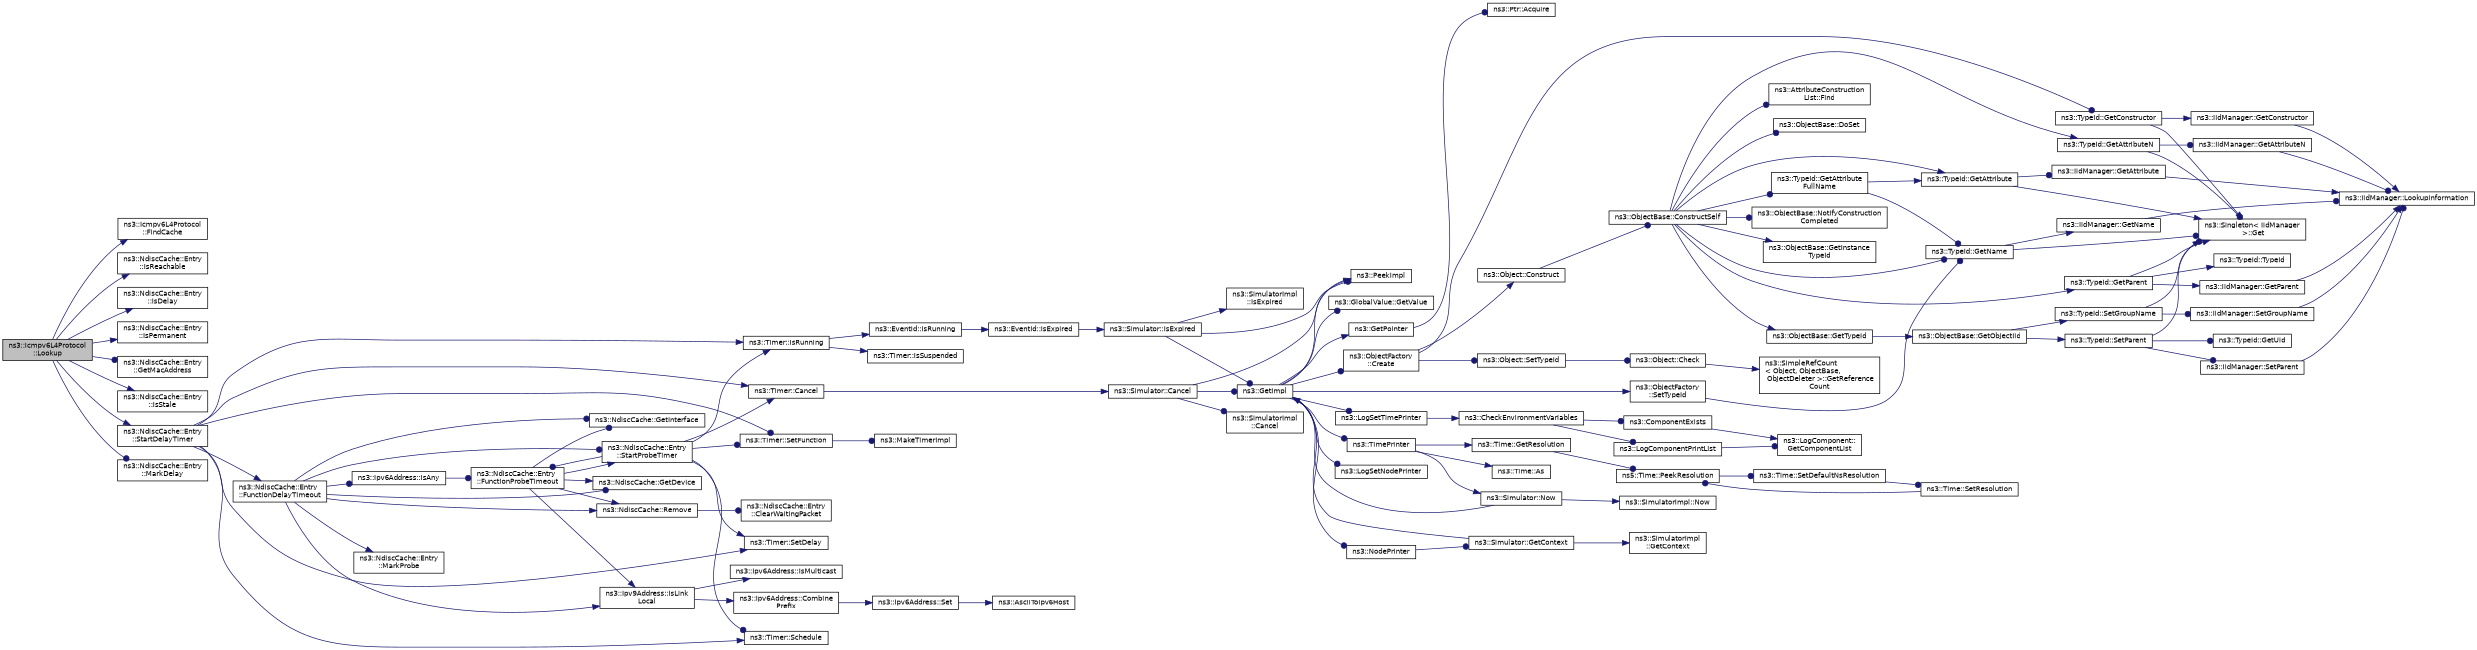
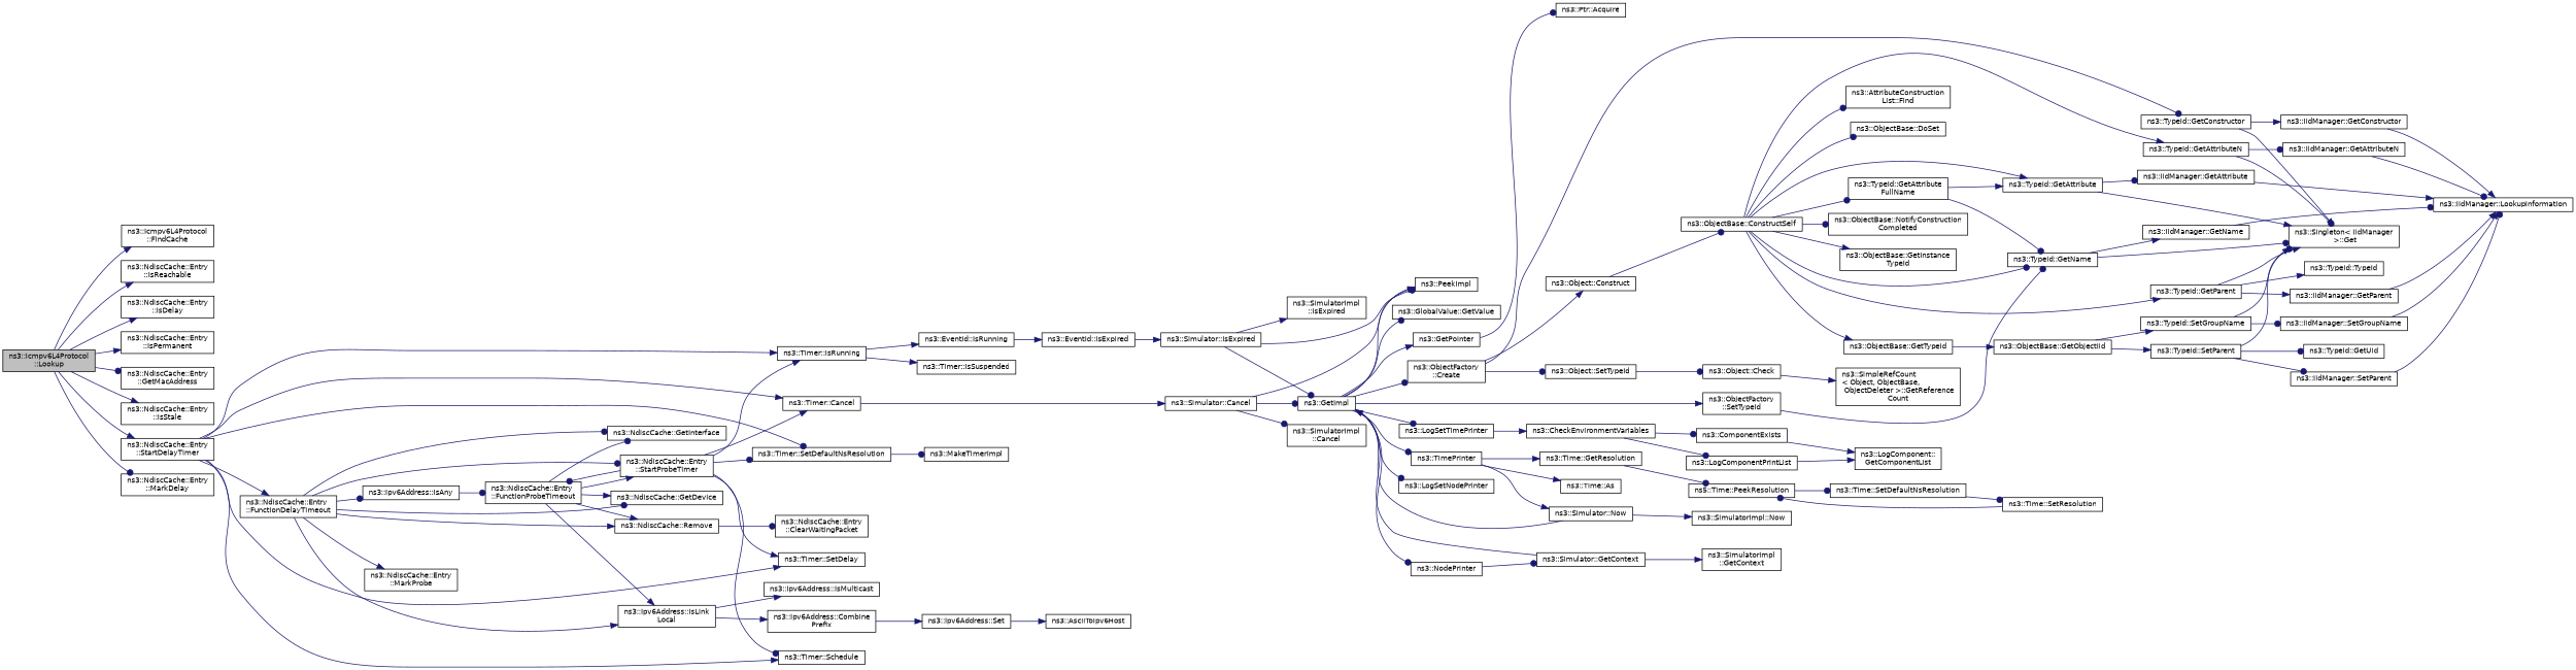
  digraph {
    rankdir=LR
    node [color=black fillcolor=white fontname=Helvetica fontsize=10 shape=record style=filled]
    edge [arrowhead=normal color=midnightblue fontname=Helvetica fontsize=10 labelfontname=Helvetica labelfontsize=10 style=solid]
    n1 [fillcolor=grey75 fontcolor=black height=0.2 label="ns3::Icmpv6L4Protocol\l::Lookup" width=0.4]
    n2 [height=0.2 label="ns3::Icmpv6L4Protocol\l::FindCache" width=0.4]
    n3 [height=0.2 label="ns3::NdiscCache::Entry\l::IsReachable" width=0.4]
    n4 [height=0.2 label="ns3::NdiscCache::Entry\l::IsDelay" width=0.4]
    n5 [height=0.2 label="ns3::NdiscCache::Entry\l::IsPermanent" width=0.4]
    n6 [height=0.2 label="ns3::NdiscCache::Entry\l::GetMacAddress" width=0.4]
    n7 [height=0.2 label="ns3::NdiscCache::Entry\l::IsStale" width=0.4]
    n8 [height=0.2 label="ns3::NdiscCache::Entry\l::StartDelayTimer" width=0.4]
    n9 [height=0.2 label="ns3::NdiscCache::Entry\l::MarkDelay" width=0.4]
    n10 [height=0.2 label="ns3::Timer::IsRunning" width=0.4]
    n11 [height=0.2 label="ns3::Timer::Cancel" width=0.4]
-   n12 [height=0.2 label="ns3::Timer::SetFunction" width=0.4]
+   n12 [height=0.2 label="ns3::Timer::SetDefaultNsResolution" width=0.4]
    n13 [height=0.2 label="ns3::NdiscCache::Entry\l::FunctionDelayTimeout" width=0.4]
    n14 [height=0.2 label="ns3::Timer::SetDelay" width=0.4]
    n15 [height=0.2 label="ns3::Timer::Schedule" width=0.4]
    n16 [height=0.2 label="ns3::Timer::IsSuspended" width=0.4]
    n17 [height=0.2 label="ns3::EventId::IsRunning" width=0.4]
    n18 [height=0.2 label="ns3::Simulator::Cancel" width=0.4]
    n19 [height=0.2 label="ns3::MakeTimerImpl" width=0.4]
    n20 [height=0.2 label="ns3::NdiscCache::Entry\l::MarkProbe" width=0.4]
-   n21 [height=0.2 label="ns3::Ipv9Address::IsLink\lLocal" width=0.4]
+   n21 [height=0.2 label="ns3::Ipv6Address::IsLink\lLocal" width=0.4]
    n22 [height=0.2 label="ns3::NdiscCache::GetInterface" width=0.4]
    n23 [height=0.2 label="ns3::Ipv6Address::IsAny" width=0.4]
    n24 [height=0.2 label="ns3::NdiscCache::Remove" width=0.4]
    n25 [height=0.2 label="ns3::NdiscCache::GetDevice" width=0.4]
    n26 [height=0.2 label="ns3::NdiscCache::Entry\l::StartProbeTimer" width=0.4]
    n27 [height=0.2 label="ns3::EventId::IsExpired" width=0.4]
    n28 [height=0.2 label="ns3::Simulator::IsExpired" width=0.4]
    n29 [height=0.2 label="ns3::PeekImpl" width=0.4]
    n30 [height=0.2 label="ns3::GetImpl" width=0.4]
    n31 [height=0.2 label="ns3::SimulatorImpl\l::IsExpired" width=0.4]
    n32 [height=0.2 label="ns3::GlobalValue::GetValue" width=0.4]
    n33 [height=0.2 label="ns3::ObjectFactory\l::SetTypeId" width=0.4]
    n34 [height=0.2 label="ns3::GetPointer" width=0.4]
    n35 [height=0.2 label="ns3::ObjectFactory\l::Create" width=0.4]
    n36 [height=0.2 label="ns3::LogSetTimePrinter" width=0.4]
    n37 [height=0.2 label="ns3::TimePrinter" width=0.4]
    n38 [height=0.2 label="ns3::LogSetNodePrinter" width=0.4]
    n39 [height=0.2 label="ns3::NodePrinter" width=0.4]
    n40 [height=0.2 label="ns3::TypeId::GetName" width=0.4]
    n41 [height=0.2 label="ns3::Ptr::Acquire" width=0.4]
    n42 [height=0.2 label="ns3::TypeId::GetConstructor" width=0.4]
    n43 [height=0.2 label="ns3::Object::SetTypeId" width=0.4]
    n44 [height=0.2 label="ns3::Object::Construct" width=0.4]
    n45 [height=0.2 label="ns3::CheckEnvironmentVariables" width=0.4]
    n46 [height=0.2 label="ns3::Time::GetResolution" width=0.4]
    n47 [height=0.2 label="ns3::Simulator::Now" width=0.4]
    n48 [height=0.2 label="ns3::Time::As" width=0.4]
    n49 [height=0.2 label="ns3::Simulator::GetContext" width=0.4]
    n50 [height=0.2 label="ns3::Singleton\< IidManager\l \>::Get" width=0.4]
    n51 [height=0.2 label="ns3::IidManager::GetName" width=0.4]
    n52 [height=0.2 label="ns3::IidManager::LookupInformation" width=0.4]
    n53 [height=0.2 label="ns3::IidManager::GetConstructor" width=0.4]
    n54 [height=0.2 label="ns3::Object::Check" width=0.4]
    n55 [height=0.2 label="ns3::ObjectBase::ConstructSelf" width=0.4]
    n56 [height=0.2 label="ns3::SimpleRefCount\l\< Object, ObjectBase,\l ObjectDeleter \>::GetReference\lCount" width=0.4]
    n57 [height=0.2 label="ns3::ObjectBase::GetInstance\lTypeId" width=0.4]
    n58 [height=0.2 label="ns3::TypeId::GetAttributeN" width=0.4]
    n59 [height=0.2 label="ns3::TypeId::GetAttribute" width=0.4]
    n60 [height=0.2 label="ns3::AttributeConstruction\lList::Find" width=0.4]
    n61 [height=0.2 label="ns3::ObjectBase::DoSet" width=0.4]
    n62 [height=0.2 label="ns3::TypeId::GetAttribute\lFullName" width=0.4]
    n63 [height=0.2 label="ns3::TypeId::GetParent" width=0.4]
    n64 [height=0.2 label="ns3::ObjectBase::GetTypeId" width=0.4]
    n65 [height=0.2 label="ns3::ObjectBase::NotifyConstruction\lCompleted" width=0.4]
    n66 [height=0.2 label="ns3::IidManager::GetAttributeN" width=0.4]
    n67 [height=0.2 label="ns3::IidManager::GetAttribute" width=0.4]
    n68 [height=0.2 label="ns3::IidManager::GetParent" width=0.4]
    n69 [height=0.2 label="ns3::TypeId::TypeId" width=0.4]
    n70 [height=0.2 label="ns3::ObjectBase::GetObjectIid" width=0.4]
    n71 [height=0.2 label="ns3::TypeId::SetParent" width=0.4]
    n72 [height=0.2 label="ns3::TypeId::SetGroupName" width=0.4]
    n73 [height=0.2 label="ns3::TypeId::GetUid" width=0.4]
    n74 [height=0.2 label="ns3::IidManager::SetParent" width=0.4]
    n75 [height=0.2 label="ns3::IidManager::SetGroupName" width=0.4]
    n76 [height=0.2 label="ns3::ComponentExists" width=0.4]
    n77 [height=0.2 label="ns3::LogComponentPrintList" width=0.4]
    n78 [height=0.2 label="ns3::LogComponent::\lGetComponentList" width=0.4]
    n79 [height=0.2 label="ns5::Time::PeekResolution" width=0.4]
    n80 [height=0.2 label="ns3::SimulatorImpl::Now" width=0.4]
    n81 [height=0.2 label="ns3::Time::SetDefaultNsResolution" width=0.4]
    n82 [height=0.2 label="ns3::Time::SetResolution" width=0.4]
    n83 [height=0.2 label="ns3::SimulatorImpl\l::GetContext" width=0.4]
    n84 [height=0.2 label="ns3::SimulatorImpl\l::Cancel" width=0.4]
    n85 [height=0.2 label="ns3::Ipv6Address::IsMulticast" width=0.4]
    n86 [height=0.2 label="ns3::Ipv6Address::Combine\lPrefix" width=0.4]
    n87 [height=0.2 label="ns3::NdiscCache::Entry\l::FunctionProbeTimeout" width=0.4]
    n88 [height=0.2 label="ns3::NdiscCache::Entry\l::ClearWaitingPacket" width=0.4]
    n89 [height=0.2 label="ns3::Ipv6Address::Set" width=0.4]
    n90 [height=0.2 label="ns3::AsciiToIpv6Host" width=0.4]
    n1 -> n2
    n1 -> n3
    n1 -> n4
    n1 -> n5
    n1 -> n6 [arrowhead=dot]
    n1 -> n7
    n1 -> n8
    n1 -> n9 [arrowhead=dot]
    n8 -> n10
    n8 -> n11
    n8 -> n12 [arrowhead=dot]
    n8 -> n13
    n8 -> n14
    n8 -> n15
    n10 -> n16
    n10 -> n17
    n11 -> n18
    n12 -> n19 [arrowhead=dot]
    n13 -> n20
    n13 -> n21
    n13 -> n22 [arrowhead=dot]
    n13 -> n23 [arrowhead=dot]
    n13 -> n24
    n13 -> n25 [arrowhead=dot]
    n13 -> n26 [arrowhead=dot]
    n17 -> n27
    n18 -> n29
    n18 -> n30 [arrowhead=dot]
    n18 -> n84 [arrowhead=dot]
    n21 -> n85
    n21 -> n86
    n23 -> n87 [arrowhead=dot]
    n24 -> n88 [arrowhead=dot]
    n26 -> n10
    n26 -> n11
    n26 -> n12 [arrowhead=dot]
    n26 -> n14
    n26 -> n15 [arrowhead=dot]
    n26 -> n87 [arrowhead=dot]
    n27 -> n28
    n28 -> n29 [arrowhead=dot]
    n28 -> n30 [arrowhead=dot]
    n28 -> n31
    n30 -> n29
    n30 -> n32 [arrowhead=dot]
    n30 -> n33
    n30 -> n34
    n30 -> n35 [arrowhead=dot]
    n30 -> n36 [arrowhead=dot]
    n30 -> n37 [arrowhead=dot]
    n30 -> n38 [arrowhead=dot]
    n30 -> n39 [arrowhead=dot]
    n33 -> n40 [arrowhead=dot]
    n34 -> n41 [arrowhead=dot]
    n35 -> n42 [arrowhead=dot]
    n35 -> n43 [arrowhead=dot]
    n35 -> n44
    n36 -> n45
    n37 -> n46
    n37 -> n47
    n37 -> n48
    n39 -> n49 [arrowhead=dot]
    n40 -> n50 [arrowhead=dot]
    n40 -> n51
    n42 -> n50
    n42 -> n53
    n43 -> n54 [arrowhead=dot]
    n44 -> n55 [arrowhead=dot]
    n45 -> n76 [arrowhead=dot]
    n45 -> n77 [arrowhead=dot]
    n46 -> n79 [arrowhead=dot]
    n47 -> n30
    n47 -> n80
    n49 -> n30
    n49 -> n83
    n51 -> n52 [arrowhead=dot]
    n53 -> n52
    n54 -> n56
    n55 -> n40 [arrowhead=dot]
    n55 -> n57
    n55 -> n58
    n55 -> n59
    n55 -> n60 [arrowhead=dot]
    n55 -> n61 [arrowhead=dot]
    n55 -> n62 [arrowhead=dot]
    n55 -> n63
    n55 -> n64
    n55 -> n65 [arrowhead=dot]
    n58 -> n50 [arrowhead=dot]
    n58 -> n66 [arrowhead=dot]
    n59 -> n50
    n59 -> n67 [arrowhead=dot]
    n62 -> n40 [arrowhead=dot]
    n62 -> n59
    n63 -> n50
    n63 -> n68
    n63 -> n69
    n64 -> n70
    n66 -> n52 [arrowhead=dot]
    n67 -> n52
    n68 -> n52
    n70 -> n71
    n70 -> n72
    n71 -> n50
    n71 -> n73 [arrowhead=dot]
    n71 -> n74 [arrowhead=dot]
    n72 -> n50 [arrowhead=dot]
    n72 -> n75 [arrowhead=dot]
    n74 -> n52 [arrowhead=dot]
    n75 -> n52
    n76 -> n78
-   n77 -> n78 [arrowhead=dot]
+   n77 -> n78
    n79 -> n81 [arrowhead=dot]
    n81 -> n82 [arrowhead=dot]
    n82 -> n79 [arrowhead=dot]
    n86 -> n89
    n87 -> n21
    n87 -> n22 [arrowhead=dot]
    n87 -> n24
    n87 -> n25
    n87 -> n26
    n89 -> n90
  }
